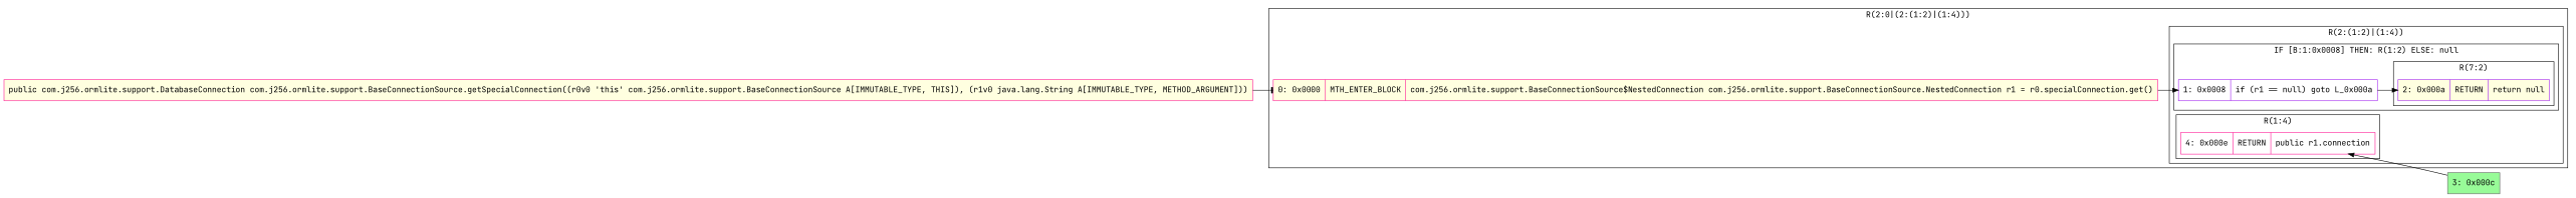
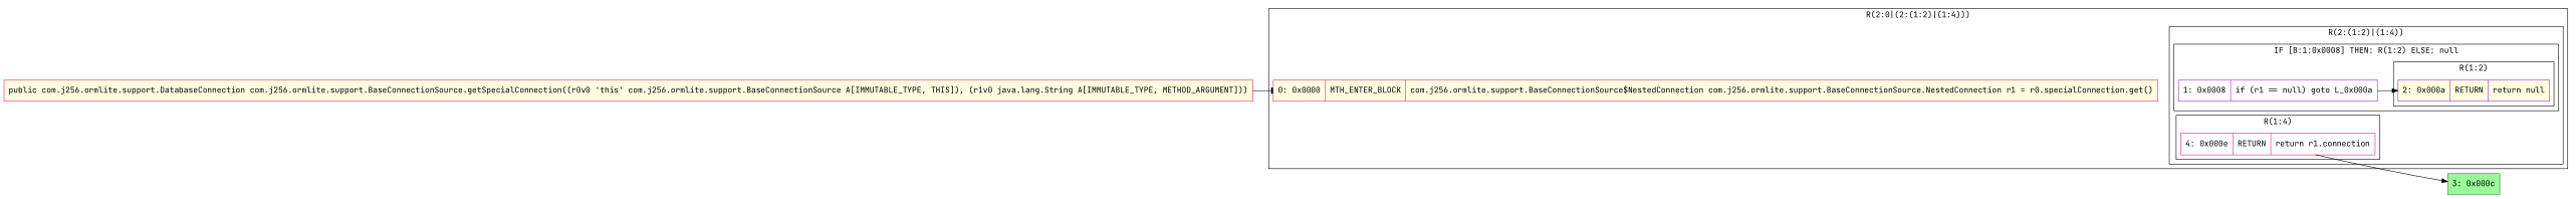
  digraph {
    fontname="JetBrains Mono"
    rankdir=LR
    node [color=deeppink fillcolor=lightyellow fontname="JetBrains Mono" shape=record style=filled]
    edge [arrowhead=normal fontname="JetBrains Mono"]
    n1 [color=purple label="{2\:\ 0x000a|RETURN\l|return null\l}"]
    n2 [color=purple fillcolor=white label="{1\:\ 0x0008|if (r1 == null) goto L_0x000a\l}"]
-   n3 [fillcolor=white label="{4\:\ 0x000e|RETURN\l|public r1.connection\l}"]
+   n3 [fillcolor=white label="{4\:\ 0x000e|RETURN\l|return r1.connection\l}"]
    n4 [label="{0\:\ 0x0000|MTH_ENTER_BLOCK\l|com.j256.ormlite.support.BaseConnectionSource$NestedConnection com.j256.ormlite.support.BaseConnectionSource.NestedConnection r1 = r0.specialConnection.get()\l}"]
    n5 [color=gray40 fillcolor=palegreen label="{3\:\ 0x000c}"]
    n6 [label="{public com.j256.ormlite.support.DatabaseConnection com.j256.ormlite.support.BaseConnectionSource.getSpecialConnection((r0v0 'this' com.j256.ormlite.support.BaseConnectionSource A[IMMUTABLE_TYPE, THIS]), (r1v0 java.lang.String A[IMMUTABLE_TYPE, METHOD_ARGUMENT])) }"]
    subgraph cluster_1 {
      label="R(2:0|(2:(1:2)|(1:4)))"
      n4
      subgraph cluster_2 {
        label="R(2:(1:2)|(1:4))"
        subgraph cluster_3 {
          label="IF [B:1:0x0008] THEN: R(1:2) ELSE: null"
          n2
          subgraph cluster_4 {
-           label="R(7:2)"
+           label="R(1:2)"
            n1
          }
        }
        subgraph cluster_5 {
          label="R(1:4)"
          n3
        }
      }
    }
    n2 -> n1
-   n4 -> n2
-   n5 -> n3
+   n3 -> n5
    n6 -> n4 [arrowhead=tee]
  }
